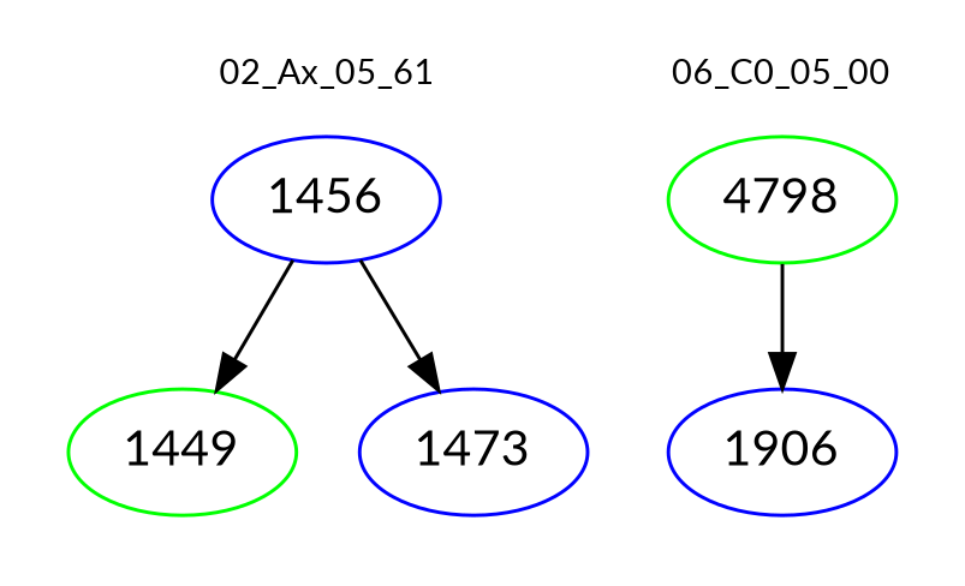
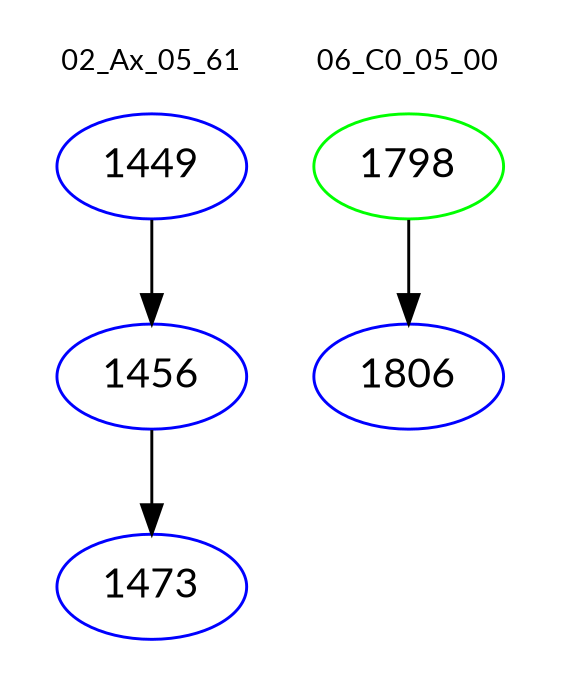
  digraph {
    fontname=Lato
    node [color=blue fontname=Lato]
    edge [color=black fontname=Lato]
-   n1 [color=green label=1449]
+   n1 [label=1449]
    n2 [label=1456]
    n3 [label=1473]
-   n4 [color=green label=4798]
-   n5 [label=1906]
+   n4 [color=green label=1798]
+   n5 [label=1806]
    subgraph cluster_1 {
      color=white
      fontsize=10
      label="02_Ax_05_61"
      n1
      n2
      n3
    }
    subgraph cluster_2 {
      color=white
      fontsize=10
      label="06_C0_05_00"
      n4
      n5
    }
-   n2 -> n1
+   n1 -> n2
    n2 -> n3
    n4 -> n5
  }
